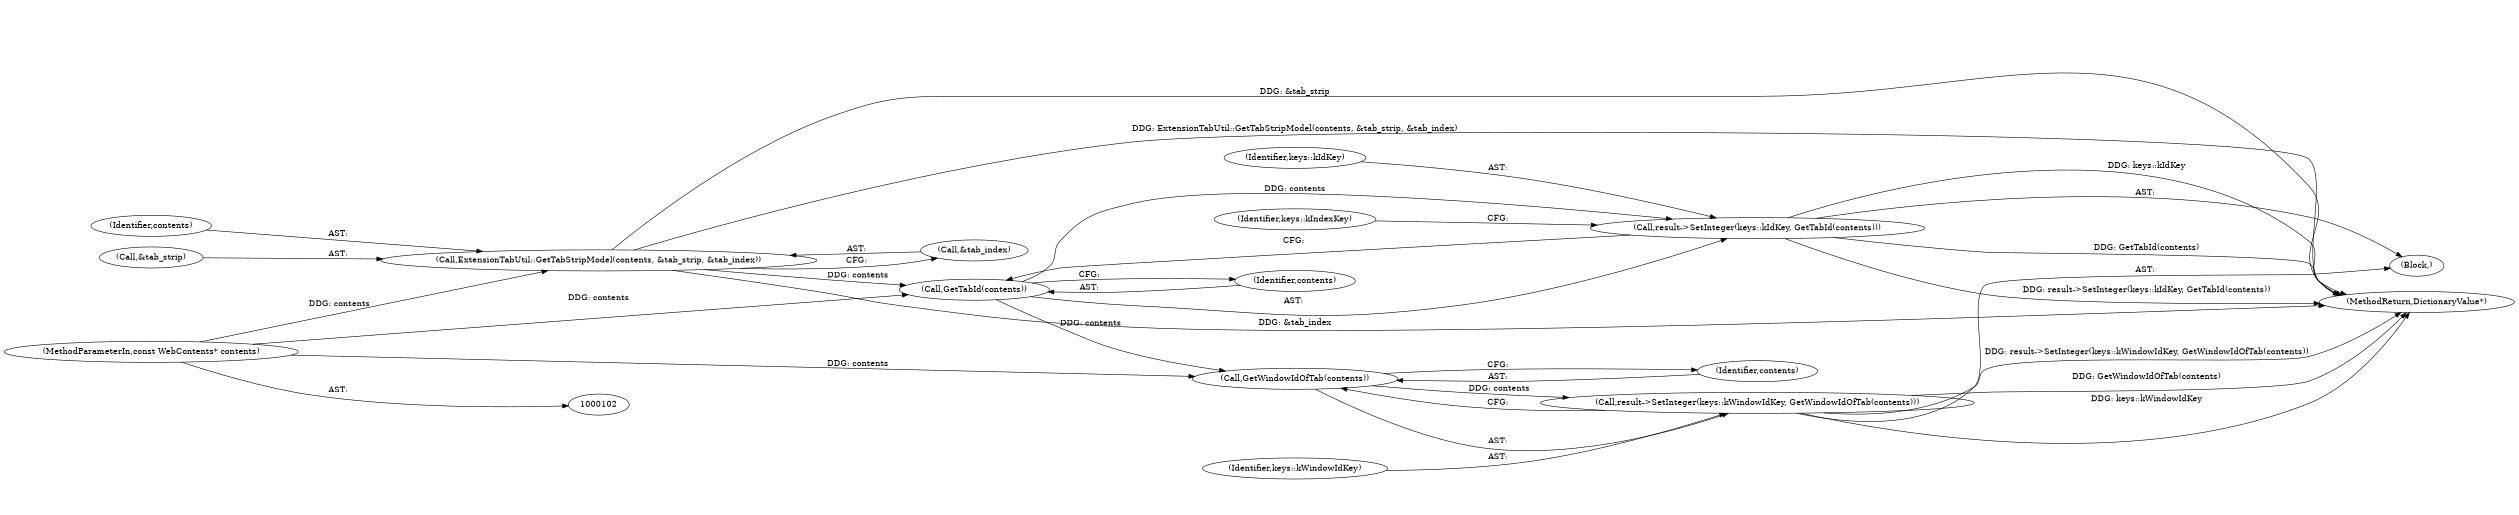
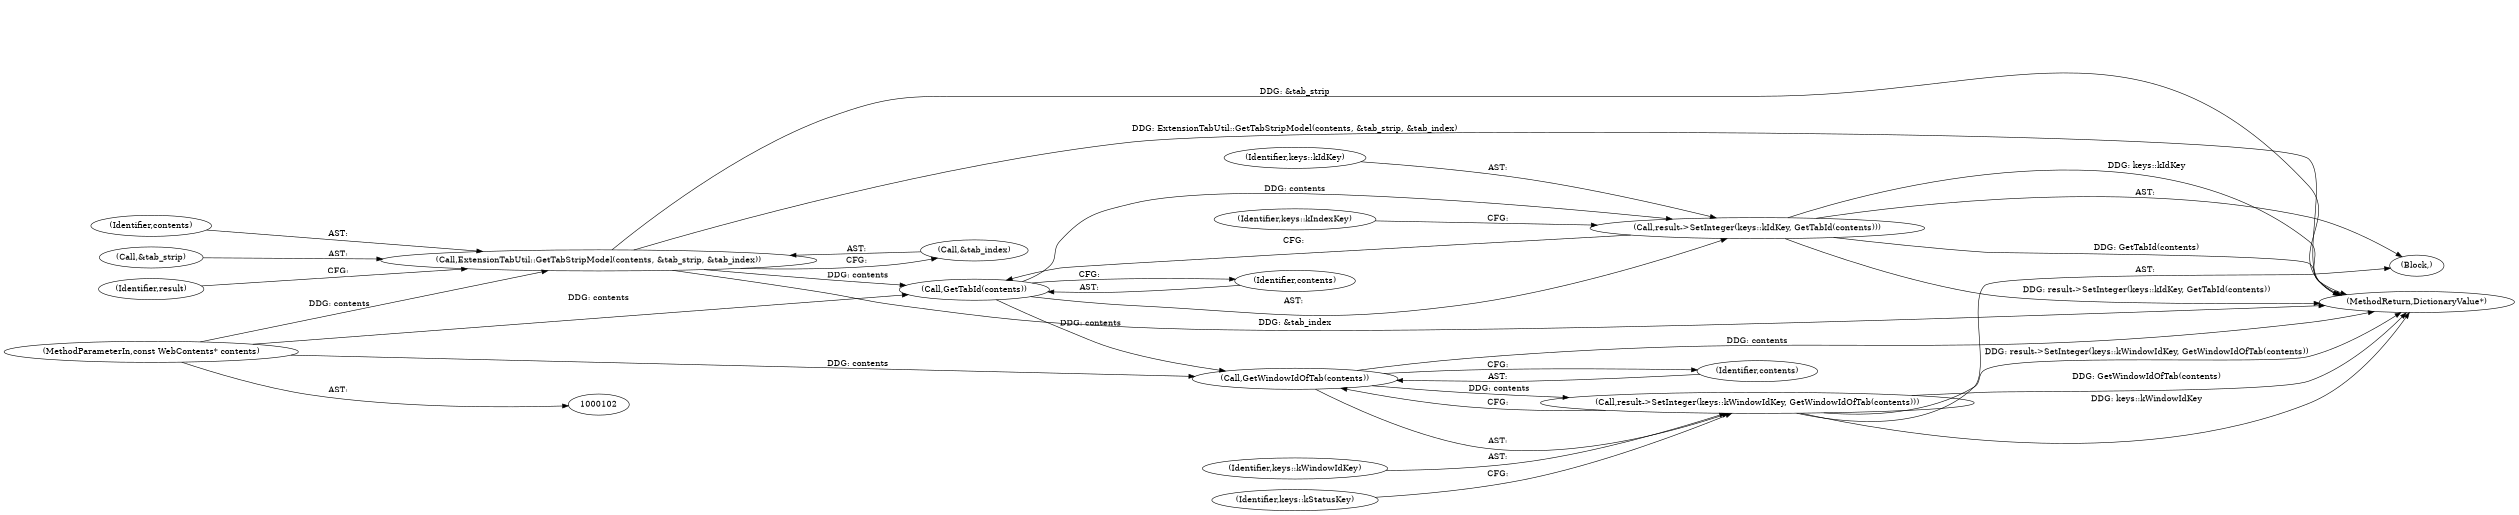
  digraph {
    rankdir=LR
    n1 [label="(Call,GetTabId(contents))"]
    n2 [label="(Call,result->SetInteger(keys::kIdKey, GetTabId(contents)))"]
    n3 [label="(Call,GetWindowIdOfTab(contents))"]
    n4 [label="(Identifier,contents)"]
    n5 [label="(MethodReturn,DictionaryValue*)"]
    n6 [label="(Block,)"]
    n7 [label="(Call,result->SetInteger(keys::kWindowIdKey, GetWindowIdOfTab(contents)))"]
    n8 [label="(Identifier,contents)"]
    n9 [label="(Call,ExtensionTabUtil::GetTabStripModel(contents, &tab_strip, &tab_index))"]
    n10 [label="(Call,&tab_index)"]
    n11 [label="(MethodParameterIn,const WebContents* contents)"]
    1000102
    n13 [label="(Identifier,keys::kWindowIdKey)"]
    n14 [label="(Identifier,contents)"]
    n15 [label="(Identifier,keys::kIdKey)"]
    n16 [label="(Call,&tab_strip)"]
+   n17 [label="(Identifier,keys::kStatusKey)"]
+   n18 [label="(Identifier,result)"]
    n19 [label="(Identifier,keys::kIndexKey)"]
    n1 -> n2 [label="AST: "]
    n1 -> n2 [label="DDG: contents"]
    n1 -> n3 [label="DDG: contents"]
    n1 -> n4 [label="CFG: "]
    n2 -> n1 [label="CFG: "]
    n2 -> n5 [label="DDG: result->SetInteger(keys::kIdKey, GetTabId(contents))"]
    n2 -> n5 [label="DDG: keys::kIdKey"]
    n2 -> n5 [label="DDG: GetTabId(contents)"]
    n2 -> n6 [label="AST: "]
+   n3 -> n5 [label="DDG: contents"]
    n3 -> n7 [label="AST: "]
    n3 -> n7 [label="DDG: contents"]
    n3 -> n8 [label="CFG: "]
    n4 -> n1 [label="AST: "]
    n7 -> n3 [label="CFG: "]
    n7 -> n5 [label="DDG: result->SetInteger(keys::kWindowIdKey, GetWindowIdOfTab(contents))"]
    n7 -> n5 [label="DDG: GetWindowIdOfTab(contents)"]
    n7 -> n5 [label="DDG: keys::kWindowIdKey"]
    n7 -> n6 [label="AST: "]
    n8 -> n3 [label="AST: "]
    n9 -> n1 [label="DDG: contents"]
    n9 -> n5 [label="DDG: &tab_index"]
    n9 -> n5 [label="DDG: &tab_strip"]
    n9 -> n5 [label="DDG: ExtensionTabUtil::GetTabStripModel(contents, &tab_strip, &tab_index)"]
    n9 -> n10 [label="CFG: "]
    n10 -> n9 [label="AST: "]
    n11 -> n1 [label="DDG: contents"]
    n11 -> n3 [label="DDG: contents"]
    n11 -> n9 [label="DDG: contents"]
    n11 -> 1000102 [label="AST: "]
    n13 -> n7 [label="AST: "]
    n14 -> n9 [label="AST: "]
    n15 -> n2 [label="AST: "]
    n16 -> n9 [label="AST: "]
+   n17 -> n7 [label="CFG: "]
+   n18 -> n9 [label="CFG: "]
    n19 -> n2 [label="CFG: "]
  }
